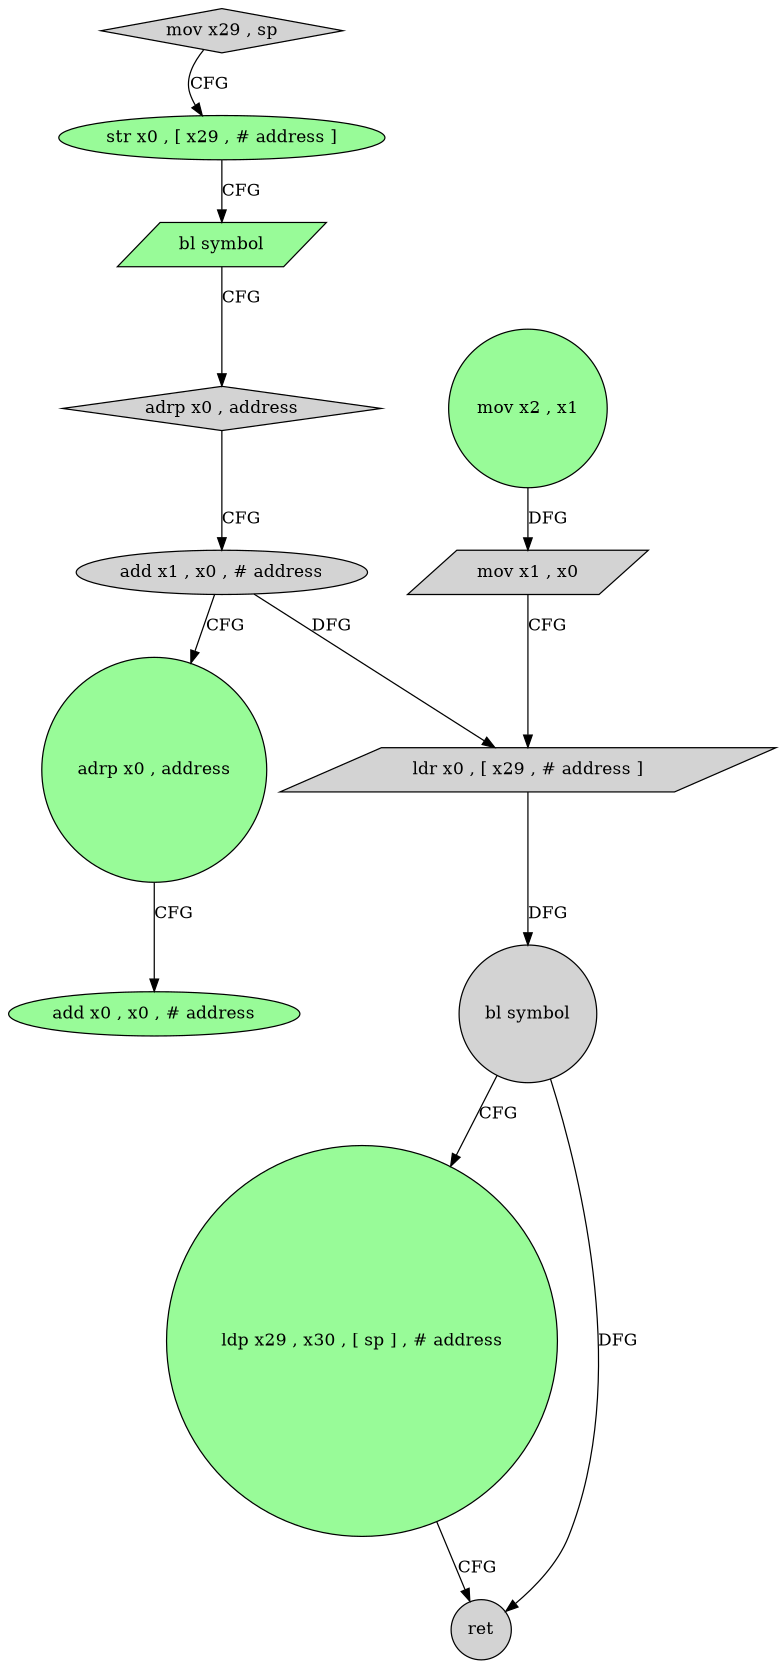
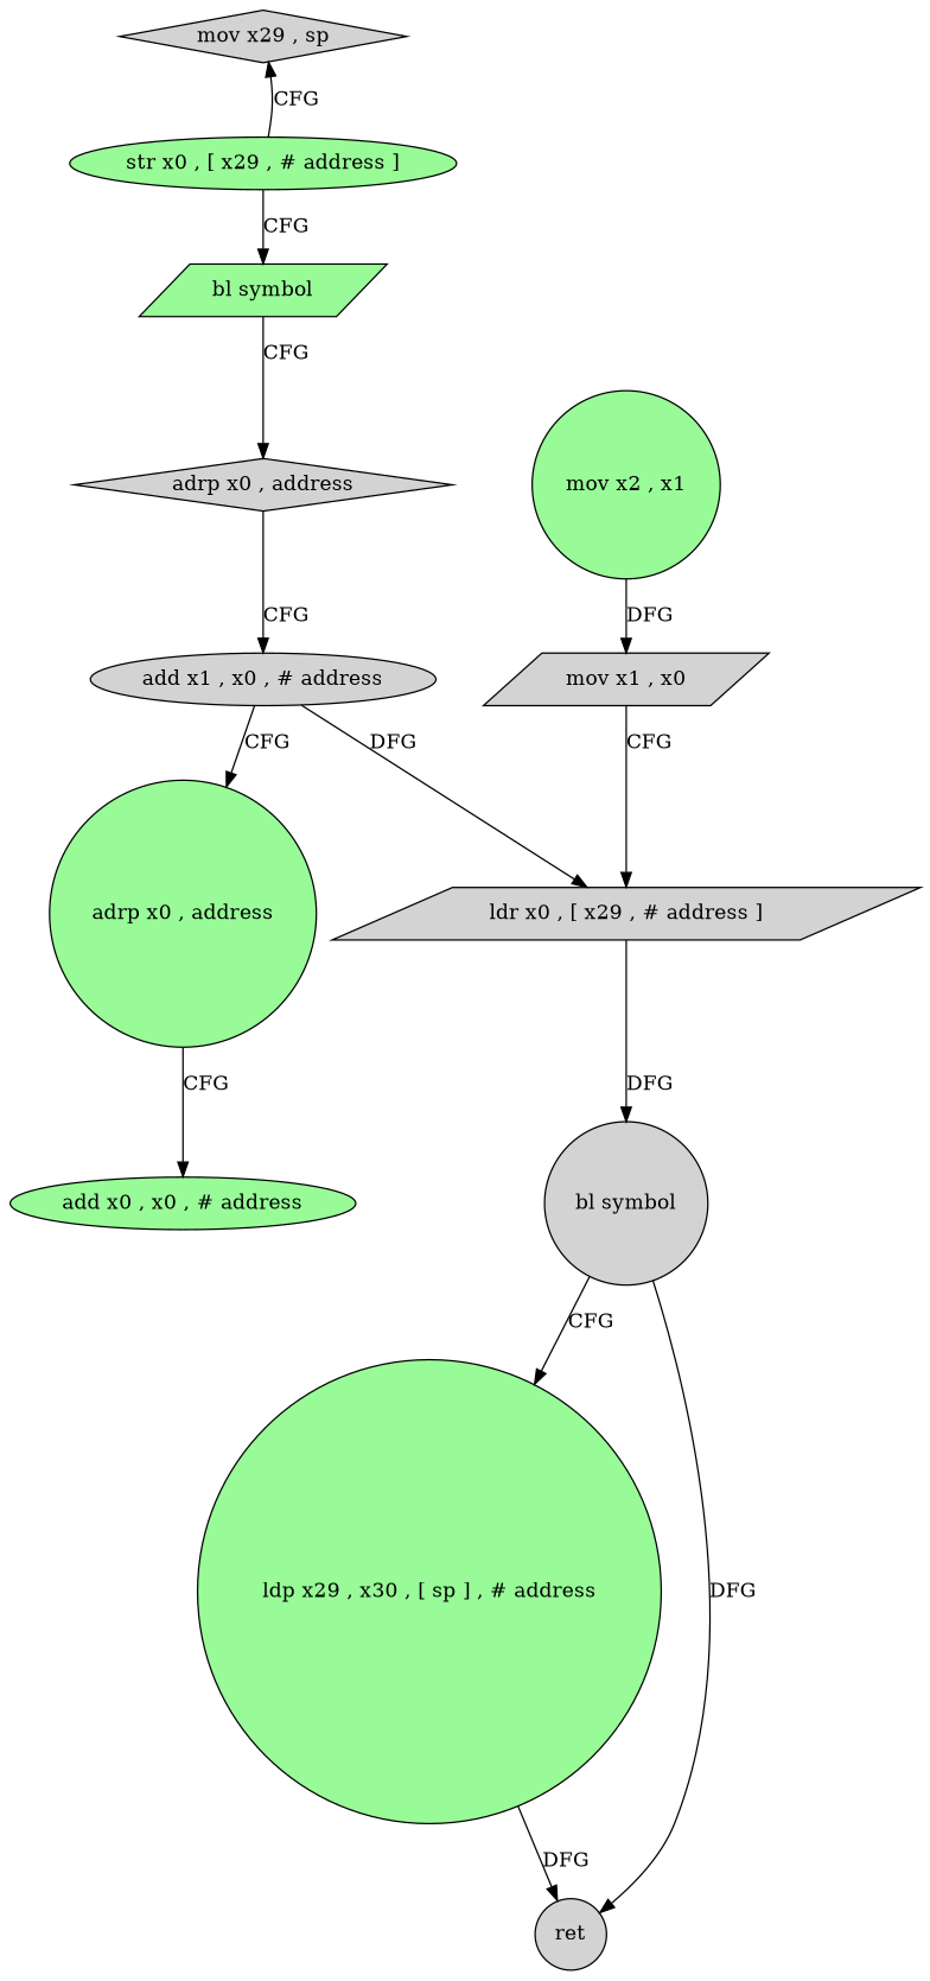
  digraph {
    node [fillcolor=lightgrey shape=circle style=filled]
    n1 [label="mov x29 , sp" shape=diamond]
    n2 [fillcolor=palegreen label="str x0 , [ x29 , # address ]" shape=ellipse]
    n3 [fillcolor=palegreen label="bl symbol" shape=parallelogram]
    n4 [label="adrp x0 , address" shape=diamond]
    n5 [label="ldr x0 , [ x29 , # address ]" shape=parallelogram]
    n6 [label="bl symbol"]
    n7 [label="add x1 , x0 , # address" shape=ellipse]
    n8 [fillcolor=palegreen label="adrp x0 , address"]
    n9 [fillcolor=palegreen label="add x0 , x0 , # address" shape=ellipse]
    n10 [fillcolor=palegreen label="mov x2 , x1"]
    n11 [label="mov x1 , x0" shape=parallelogram]
    n12 [fillcolor=palegreen label="ldp x29 , x30 , [ sp ] , # address"]
    n13 [label=ret]
-   n1 -> n2 [label=CFG]
+   n2 -> n1 [label=CFG]
    n2 -> n3 [label=CFG]
    n3 -> n4 [label=CFG]
    n4 -> n7 [label=CFG]
    n5 -> n6 [label=DFG]
    n6 -> n12 [label=CFG]
    n6 -> n13 [label=DFG]
    n7 -> n5 [label=DFG]
    n7 -> n8 [label=CFG]
    n8 -> n9 [label=CFG]
    n10 -> n11 [label=DFG]
    n11 -> n5 [label=CFG]
-   n12 -> n13 [label=CFG]
+   n12 -> n13 [label=DFG]
  }
